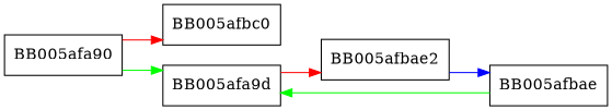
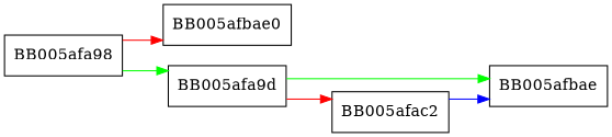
  digraph {
    rankdir=LR
    splines=ortho
    node [shape=box]
    edge [color=red]
-   BB005afa90
-   BB005afbc0
+   BB005afa90 [label=BB005afa98]
+   BB005afbc0 [label=BB005afbae0]
    BB005afa9d
    BB005afbae
-   BB005afac2 [label=BB005afbae2]
+   BB005afac2
    BB005afa90 -> BB005afbc0
    BB005afa90 -> BB005afa9d [color=green]
-   BB005afbae -> BB005afa9d [color=green]
+   BB005afa9d -> BB005afbae [color=green]
    BB005afa9d -> BB005afac2
    BB005afac2 -> BB005afbae [color=blue]
  }
